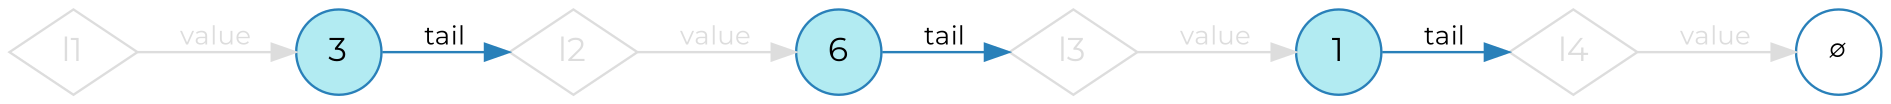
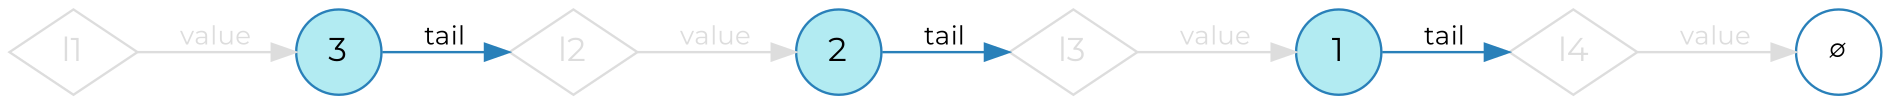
  digraph {
    rankdir=LR
    splines=false
    fontname=Montserrat
    node [color="#dddddd" fillcolor="#ffffff" fontcolor="#dddddd" fontname=Montserrat shape=diamond style=filled]
    edge [color="#dddddd" fontcolor="#dddddd" fontname=Montserrat fontsize=11]
    l1
    n2 [color="#2980B9" fillcolor="#b2ebf2" fontcolor="#000000" label=3 shape=circle]
    l2
-   n4 [color="#2980B9" fillcolor="#b2ebf2" fontcolor="#000000" label=6 shape=circle]
+   n4 [color="#2980B9" fillcolor="#b2ebf2" fontcolor="#000000" label=2 shape=circle]
    l3
    n6 [color="#2980B9" fillcolor="#b2ebf2" fontcolor="#000000" label=1 shape=circle]
    l4
    n8 [color="#2980B9" fontcolor="#000000" label="∅" shape=circle]
    l1 -> n2 [label=value]
    n2 -> l2 [color="#2980B9" fontcolor="#000000" label=tail]
    l2 -> n4 [label=value]
    n4 -> l3 [color="#2980B9" fontcolor="#000000" label=tail]
    l3 -> n6 [label=value]
    n6 -> l4 [color="#2980B9" fontcolor="#000000" label=tail]
    l4 -> n8 [label=value]
  }
